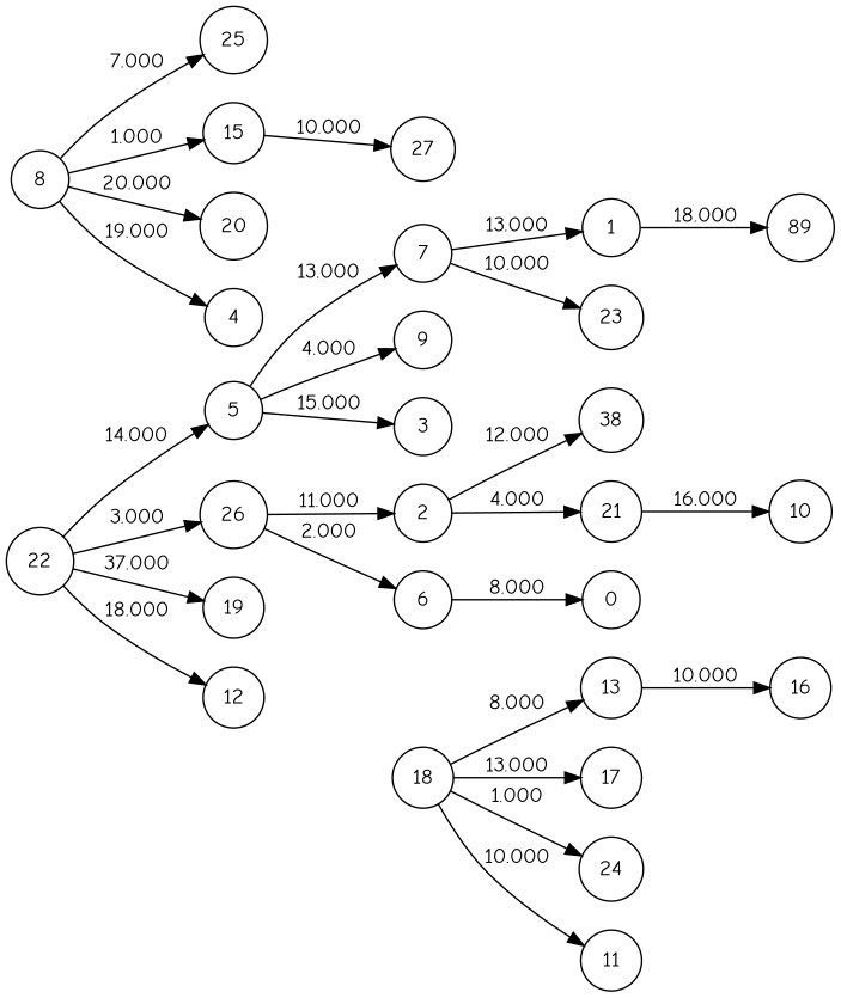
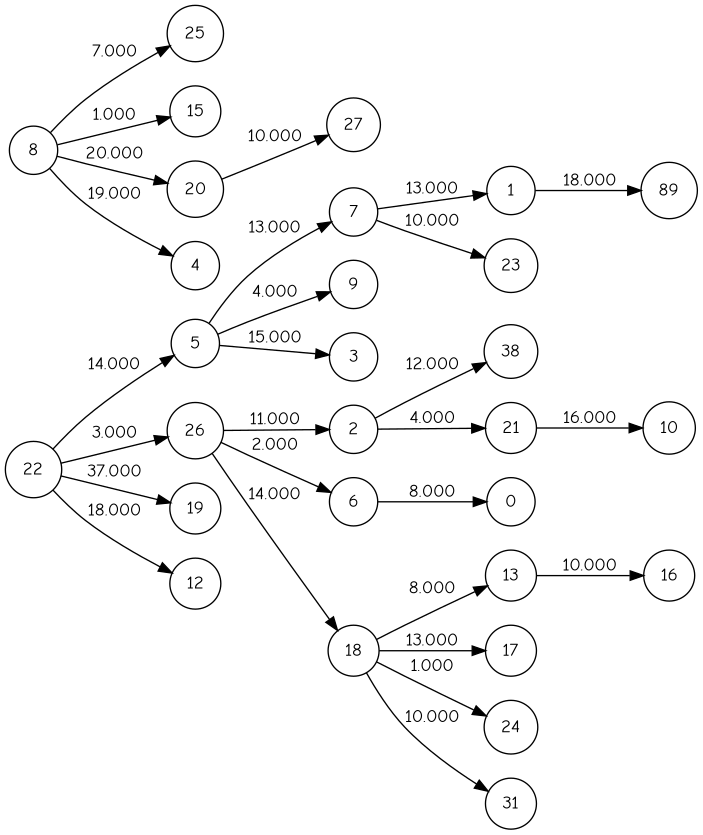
  digraph {
    fontname="Comic Neue"
    rankdir=LR
    node [fontname="Comic Neue" shape=circle]
    edge [fontname="Comic Neue"]
    n1 [label=38]
    2
    21
    10
    n5 [label=89]
    1
    7
    23
    5
    9
    3
    6
    0
    8
    25
    15
    20
    4
    27
    26
    18
    13
    17
    24
-   11
+   11 [label=31]
    22
    19
    12
    16
    2 -> n1 [label=12.000]
    2 -> 21 [label=4.000]
    21 -> 10 [label=16.000]
    1 -> n5 [label=18.000]
    7 -> 1 [label=13.000]
    7 -> 23 [label=10.000]
    5 -> 7 [label=13.000]
    5 -> 9 [label=4.000]
    5 -> 3 [label=15.000]
    6 -> 0 [label=8.000]
    8 -> 25 [label=7.000]
    8 -> 15 [label=1.000]
    8 -> 20 [label=20.000]
    8 -> 4 [label=19.000]
-   15 -> 27 [label=10.000]
+   20 -> 27 [label=10.000]
    26 -> 2 [label=11.000]
    26 -> 6 [label=2.000]
+   26 -> 18 [label=14.000]
    18 -> 13 [label=8.000]
    18 -> 17 [label=13.000]
    18 -> 24 [label=1.000]
    18 -> 11 [label=10.000]
    13 -> 16 [label=10.000]
    22 -> 5 [label=14.000]
    22 -> 26 [label=3.000]
    22 -> 19 [label=37.000]
    22 -> 12 [label=18.000]
  }
